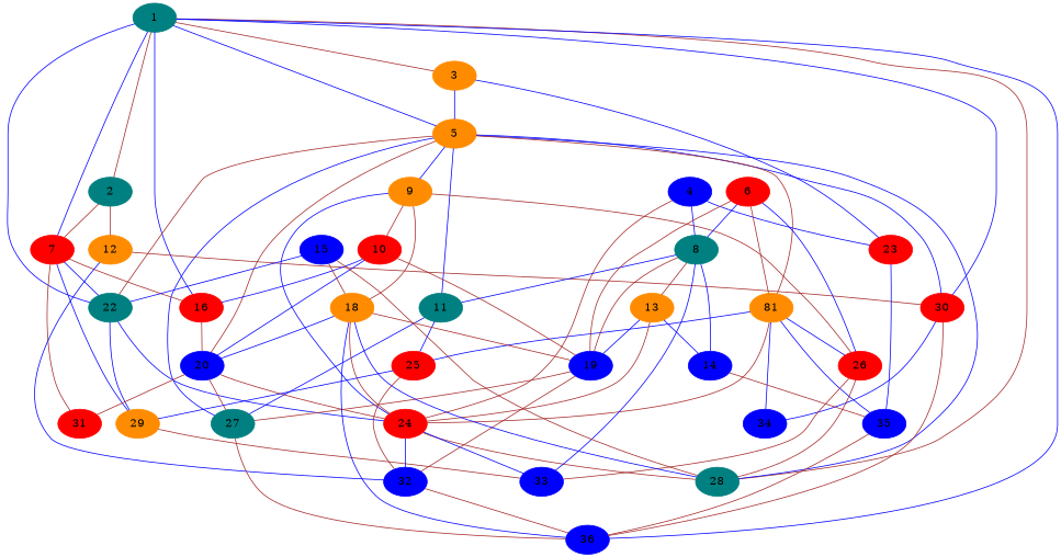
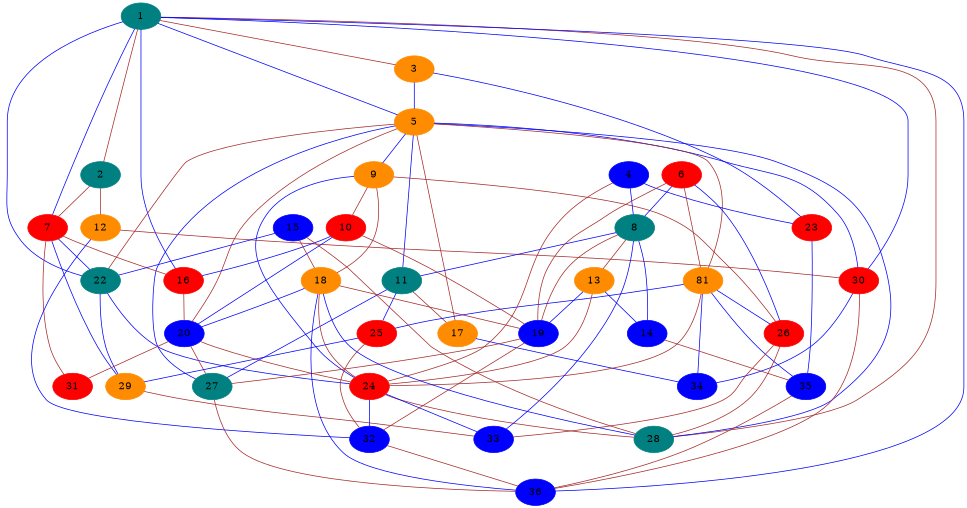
  graph {
    node [color=red style=filled]
    edge [color=blue weight=1.0]
    1 [color=teal]
    2 [color=teal]
    3 [color=darkorange]
    5 [color=darkorange]
    7
    16
    22 [color=teal]
    28 [color=teal]
    30
    36 [color=blue]
    12 [color=darkorange]
    23
    9 [color=darkorange]
    11 [color=teal]
+   17 [color=darkorange]
    20 [color=blue]
    n17 [color=darkorange label=81]
    27 [color=teal]
    29 [color=darkorange]
    31
    24
    34 [color=blue]
    32 [color=blue]
    35 [color=blue]
    4 [color=blue]
    8 [color=teal]
    19 [color=blue]
    13 [color=darkorange]
    14 [color=blue]
    33 [color=blue]
    26
    10
    18 [color=darkorange]
    25
    6
    15 [color=blue]
    1 -- 2 [color=brown]
    1 -- 3 [color=brown]
    1 -- 5
    1 -- 7 [weight=2.0]
    1 -- 16
    1 -- 22 [weight=2.0]
    1 -- 28 [color=brown]
    1 -- 30
    1 -- 36
    2 -- 7 [color=brown]
    2 -- 12 [color=brown]
    3 -- 5
    3 -- 23
    5 -- 22 [color=brown weight=2.0]
    5 -- 28
    5 -- 30 [weight=2.0]
    5 -- 9
    5 -- 11
+   5 -- 17 [color=brown]
    5 -- 20 [color=brown]
    5 -- n17 [color=brown weight=2.0]
    5 -- 27
    7 -- 16 [color=brown]
    7 -- 22
    7 -- 29 [weight=2.0]
    7 -- 31 [color=brown]
    16 -- 20 [color=brown]
    22 -- 29
    22 -- 24
    30 -- 36 [color=brown]
    30 -- 34 [weight=2.0]
    12 -- 30 [color=brown]
    12 -- 32
    23 -- 35
    9 -- 24
    9 -- 26 [color=brown]
    9 -- 10 [color=brown]
    9 -- 18 [color=brown]
+   11 -- 17 [color=brown]
    11 -- 27
    11 -- 25
+   17 -- 34
    20 -- 27 [color=brown]
    20 -- 31 [color=brown]
    20 -- 24 [color=brown weight=2.0]
    n17 -- 24 [color=brown]
    n17 -- 34 [weight=2.0]
    n17 -- 35 [weight=2.0]
    n17 -- 26
    n17 -- 25
    27 -- 36 [color=brown]
    29 -- 33 [color=brown]
    24 -- 28 [color=brown]
    24 -- 32 [weight=2.0]
    24 -- 33
    32 -- 36 [color=brown]
    35 -- 36 [color=brown]
    4 -- 23
    4 -- 24 [color=brown]
    4 -- 8
    8 -- 11
    8 -- 19 [color=brown]
    8 -- 13 [color=brown]
    8 -- 14 [weight=2.0]
    8 -- 33
    19 -- 27 [color=brown]
    19 -- 32 [color=brown weight=2.0]
    13 -- 24 [color=brown]
    13 -- 19
    13 -- 14
    14 -- 35 [color=brown]
    26 -- 28 [color=brown]
    26 -- 33 [color=brown]
    10 -- 16
    10 -- 20
    10 -- 19 [color=brown]
    18 -- 28
    18 -- 36
    18 -- 20
    18 -- 24 [color=brown]
    18 -- 19 [color=brown weight=2.0]
    25 -- 29
    25 -- 32 [color=brown]
    6 -- n17 [color=brown]
    6 -- 8 [weight=2.0]
    6 -- 19 [color=brown]
    6 -- 26
    15 -- 22
    15 -- 28 [color=brown]
    15 -- 18 [color=brown]
  }
